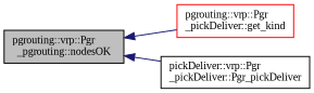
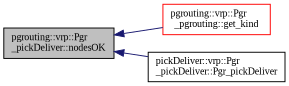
  digraph {
    fontname="Liberation Serif"
    rankdir=LR
    node [color=black fillcolor=white fontname="Liberation Serif" fontsize=10 shape=record style=filled]
    edge [color=midnightblue dir=back fontname="Liberation Serif" fontsize=10 labelfontname=Helvetica labelfontsize=10 style=solid]
-   n1 [fillcolor=grey75 fontcolor=black height=0.2 label="pgrouting::vrp::Pgr\l_pgrouting::nodesOK" width=0.4]
-   n2 [color=red height=0.2 label="pgrouting::vrp::Pgr\l_pickDeliver::get_kind" width=0.4]
+   n1 [fillcolor=grey75 fontcolor=black height=0.2 label="pgrouting::vrp::Pgr\l_pickDeliver::nodesOK" width=0.4]
+   n2 [color=red height=0.2 label="pgrouting::vrp::Pgr\l_pgrouting::get_kind" width=0.4]
    n3 [height=0.2 label="pickDeliver::vrp::Pgr\l_pickDeliver::Pgr_pickDeliver" width=0.4]
    n1 -> n2
    n1 -> n3
  }
